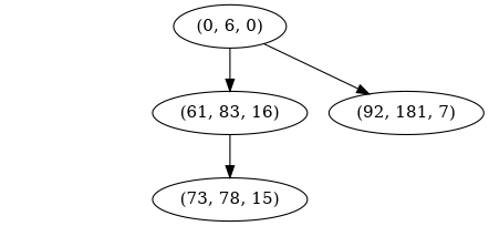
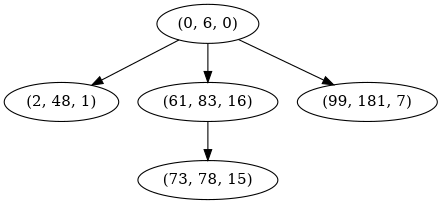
  digraph {
    n1 [label="(0, 6, 0)"]
+   "(2, 48, 1)"
    n3 [label="(61, 83, 16)"]
-   "(99, 181, 7)" [label="(92, 181, 7)"]
+   "(99, 181, 7)"
    "(73, 78, 15)"
+   n1 -> "(2, 48, 1)"
    n1 -> n3
    n1 -> "(99, 181, 7)"
    n3 -> "(73, 78, 15)"
  }
